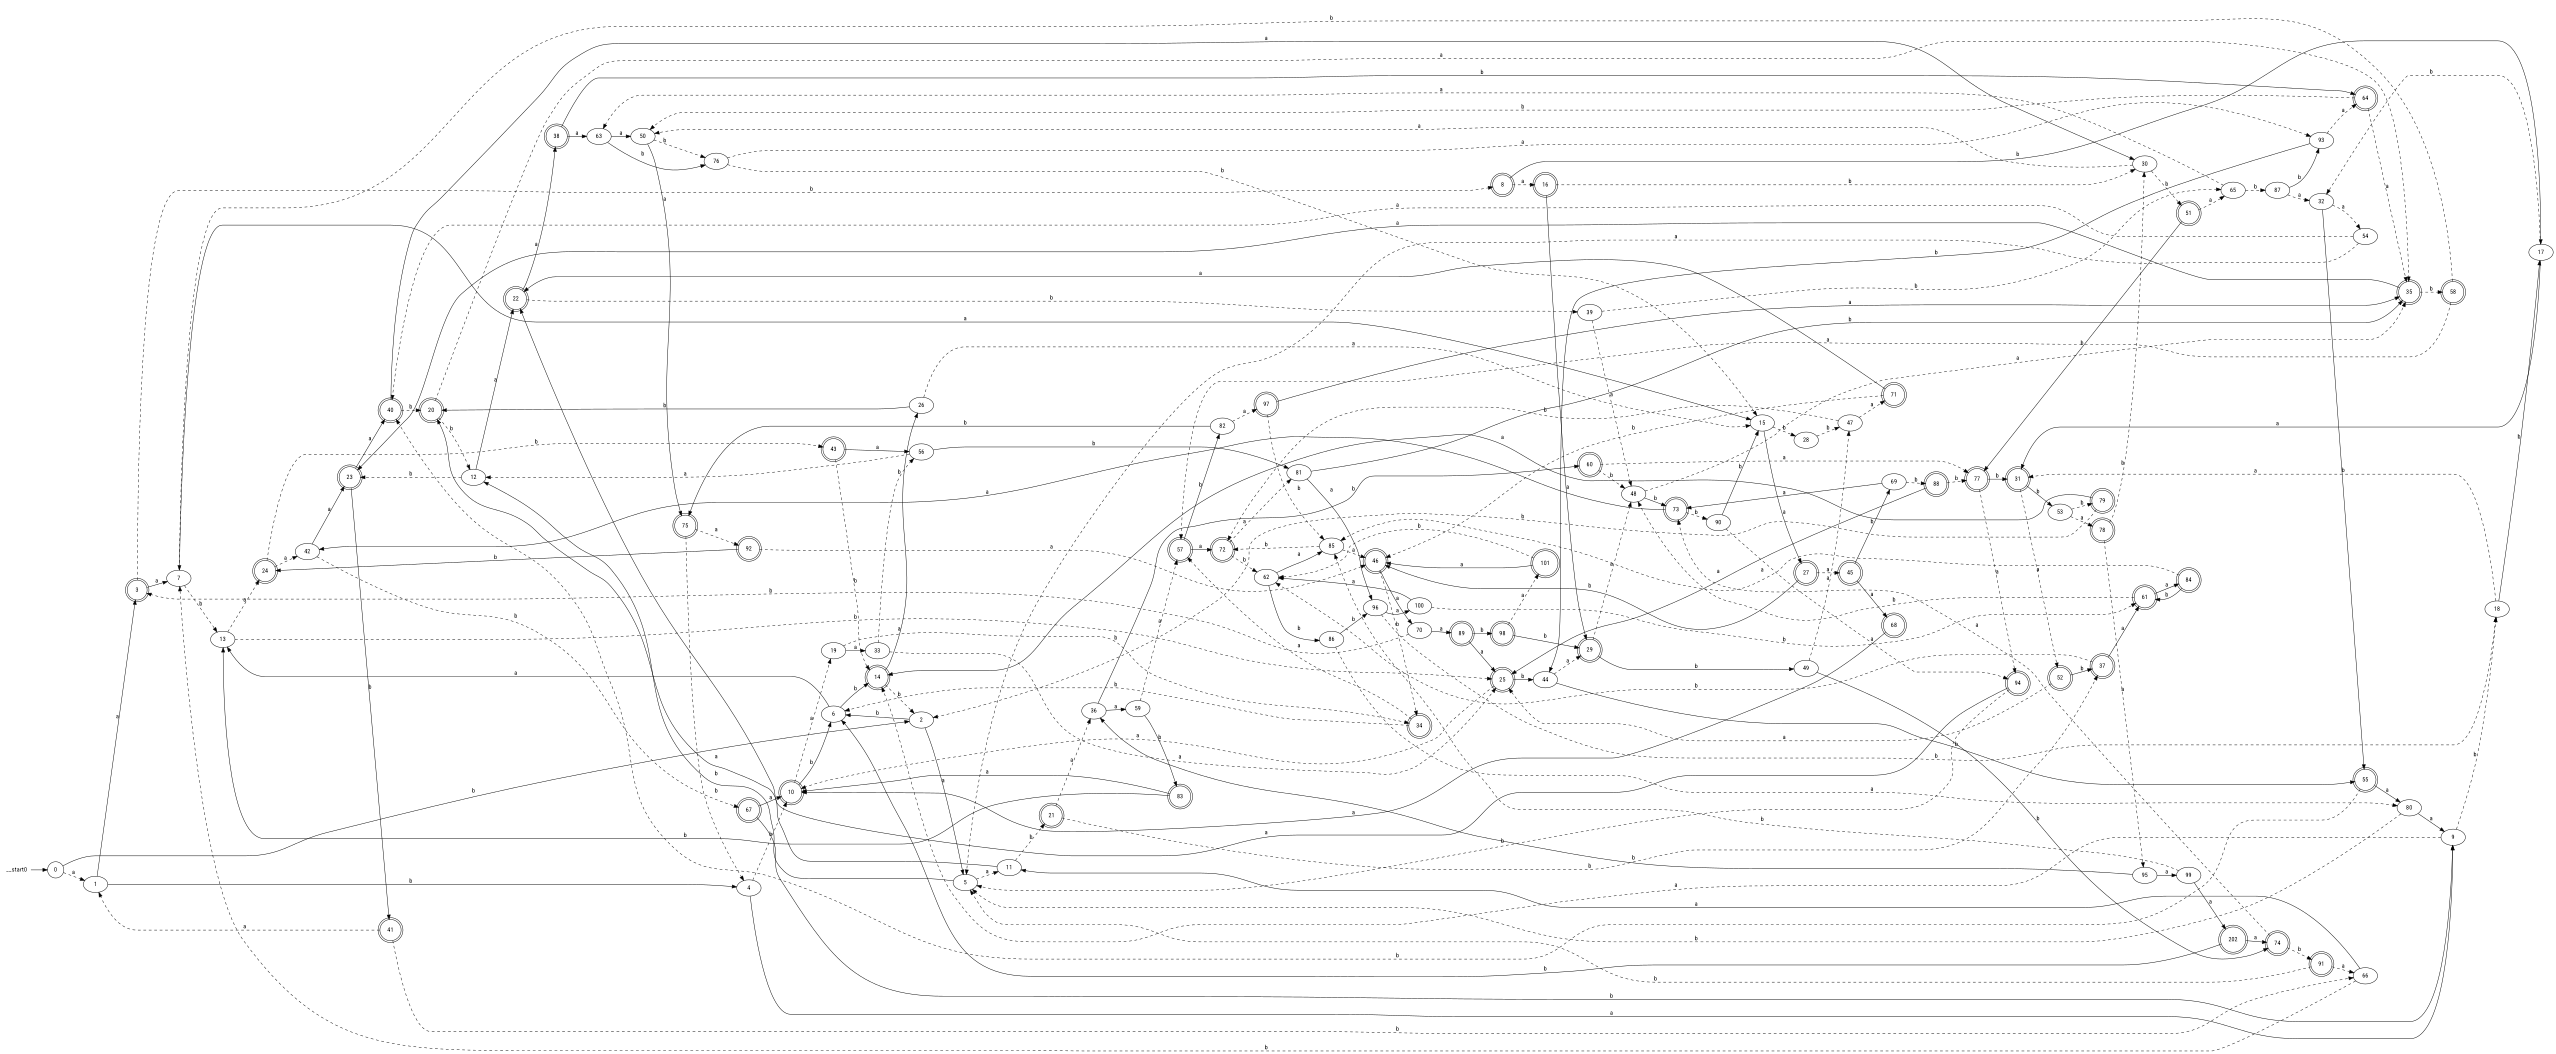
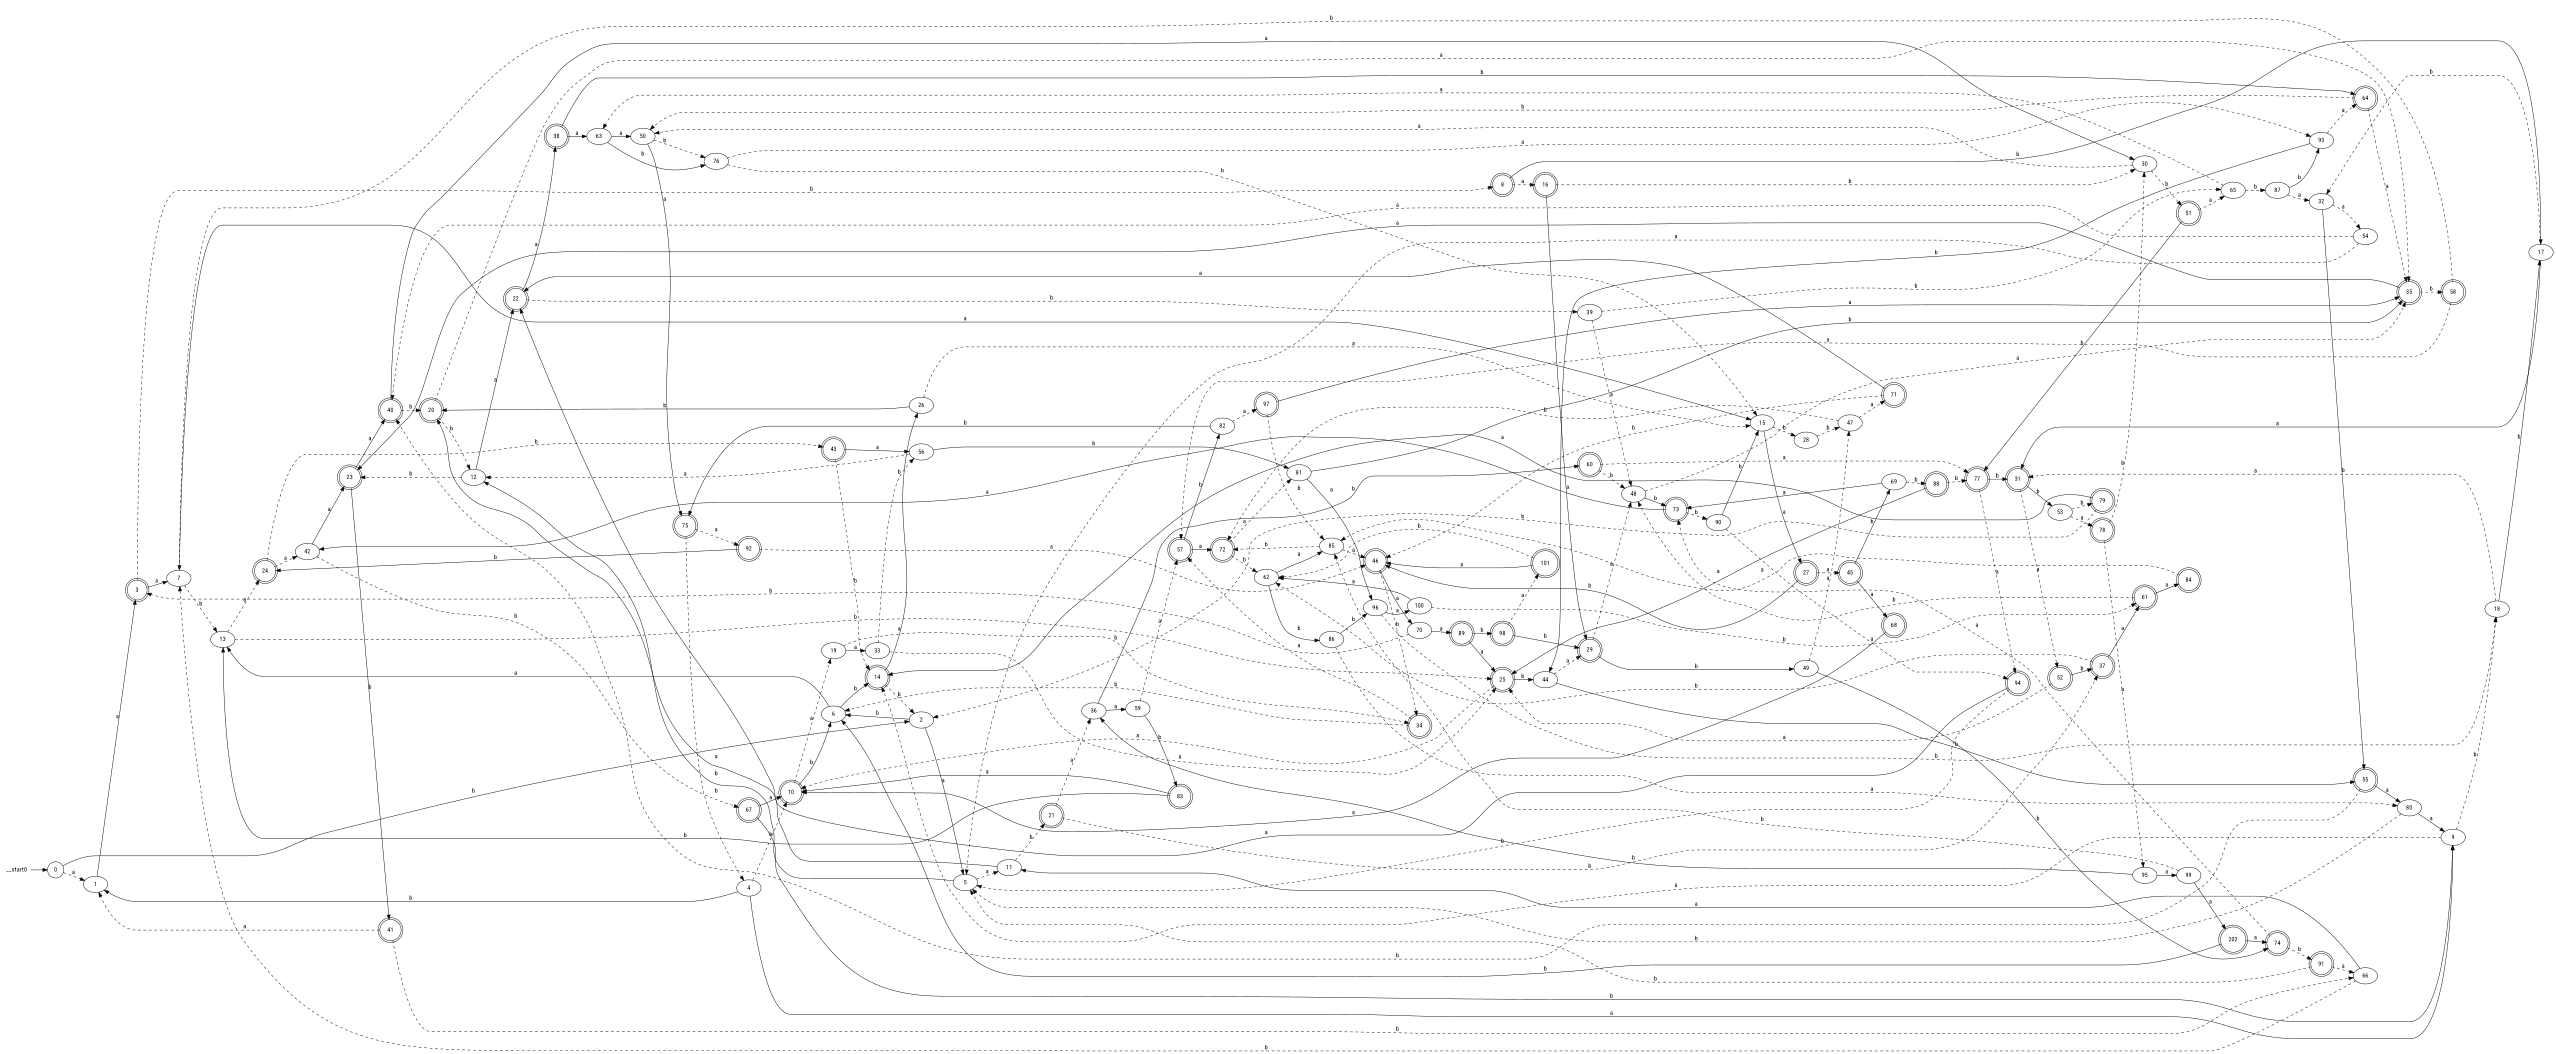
  digraph {
    fontname="Roboto Condensed"
    rankdir=LR
    node [fontname="Roboto Condensed" shape=doublecircle]
    edge [fontname="Roboto Condensed" style=dashed]
    __start0 [shape=none]
    0 [shape=circle]
    1 [shape=""]
    2 [shape=""]
    3
    4 [shape=""]
    5 [shape=""]
    6 [shape=""]
    7 [shape=""]
    8
    9 [shape=""]
    10
    11 [shape=""]
    12 [shape=""]
    13 [shape=""]
    14
    15 [shape=""]
    16
    17 [shape=""]
    18 [shape=""]
    19 [shape=""]
    20
    21
    22
    23
    24
    25
    26 [shape=""]
    27
    28 [shape=""]
    29
    30 [shape=""]
    31
    32 [shape=""]
    33 [shape=""]
    34
    35
    36 [shape=""]
    37
    38
    39 [shape=""]
    40
    41
    42 [shape=""]
    43
    44 [shape=""]
    45
    46
    47 [shape=""]
    48 [shape=""]
    49 [shape=""]
    50 [shape=""]
    51
    52
    53 [shape=""]
    54 [shape=""]
    55
    56 [shape=""]
    57
    58
    59 [shape=""]
    60
    61
    62 [shape=""]
    63 [shape=""]
    64
    65 [shape=""]
    66 [shape=""]
    67
    68
    69 [shape=""]
    70 [shape=""]
    71
    72
    73
    74
    75
    76 [shape=""]
    77
    78
    79
    80 [shape=""]
    81 [shape=""]
    82 [shape=""]
    83
    84
    85 [shape=""]
    86 [shape=""]
    87 [shape=""]
    88
    89
    90 [shape=""]
    91
    92
    93 [shape=""]
    94
    95 [shape=""]
    96 [shape=""]
    97
    98
    99 [shape=""]
    100 [shape=""]
    101
    n104 [label=202]
    __start0 -> 0 [style=solid]
    0 -> 1 [label=a]
    0 -> 2 [label=b style=solid]
    1 -> 3 [label=a style=solid]
-   1 -> 4 [label=b style=solid]
+   4 -> 1 [label=b style=solid]
    2 -> 5 [label=a style=solid]
    2 -> 6 [label=b style=solid]
    3 -> 7 [label=a style=solid]
    3 -> 8 [label=b]
    4 -> 9 [label=a style=solid]
    4 -> 10 [label=b]
    5 -> 11 [label=a]
    5 -> 12 [label=b style=solid]
    6 -> 13 [label=a style=solid]
    6 -> 14 [label=b style=solid]
    7 -> 13 [label=b]
    7 -> 15 [label=a style=solid]
    8 -> 16 [label=a]
    8 -> 17 [label=b style=solid]
    9 -> 14 [label=a]
    9 -> 18 [label=b]
    10 -> 6 [label=b style=solid]
    10 -> 19 [label=a]
    11 -> 20 [label=a style=solid]
    11 -> 21 [label=b]
    12 -> 22 [label=a style=solid]
    12 -> 23 [label=b]
    13 -> 24 [label=a]
    13 -> 25 [label=b]
    14 -> 2 [label=b]
    14 -> 26 [label=a style=solid]
    15 -> 27 [label=a style=solid]
    15 -> 28 [label=b]
    16 -> 29 [label=a style=solid]
    16 -> 30 [label=b]
    17 -> 31 [label=a style=solid]
    17 -> 32 [label=b]
    18 -> 17 [label=b style=solid]
    18 -> 31 [label=a]
    19 -> 33 [label=a style=solid]
    19 -> 34 [label=b]
    20 -> 12 [label=b]
    20 -> 35 [label=a]
    21 -> 36 [label=a]
    21 -> 37 [label=b]
    22 -> 38 [label=a style=solid]
    22 -> 39 [label=b]
    23 -> 40 [label=a style=solid]
    23 -> 41 [label=b style=solid]
    24 -> 42 [label=a]
    24 -> 43 [label=b]
    25 -> 10 [label=a]
    25 -> 44 [label=b style=solid]
    26 -> 15 [label=a]
    26 -> 20 [label=b style=solid]
    27 -> 45 [label=a]
    27 -> 46 [label=b style=solid]
    28 -> 47 [label=b]
    29 -> 48 [label=a]
    29 -> 49 [label=b style=solid]
    30 -> 50 [label=a]
    30 -> 51 [label=b]
    31 -> 52 [label=a]
    31 -> 53 [label=b style=solid]
    32 -> 54 [label=a]
    32 -> 55 [label=b style=solid]
    33 -> 25 [label=a]
    33 -> 56 [label=b]
    34 -> 6 [label=b]
    34 -> 57 [label=a]
    35 -> 23 [label=a style=solid]
    35 -> 58 [label=b]
    36 -> 59 [label=a style=solid]
    36 -> 60 [label=b style=solid]
    37 -> 61 [label=a style=solid]
    37 -> 62 [label=b]
    38 -> 63 [label=a style=solid]
    38 -> 64 [label=b style=solid]
    39 -> 48 [label=a]
    39 -> 65 [label=b]
    40 -> 20 [label=b]
    40 -> 30 [label=a style=solid]
    41 -> 1 [label=a]
    41 -> 66 [label=b]
    42 -> 23 [label=a style=solid]
    42 -> 67 [label=b]
    43 -> 14 [label=b]
    43 -> 56 [label=a style=solid]
    44 -> 29 [label=a]
    44 -> 55 [label=b style=solid]
    45 -> 68 [label=a style=solid]
    45 -> 69 [label=b style=solid]
    46 -> 34 [label=b]
    46 -> 70 [label=a style=solid]
    47 -> 71 [label=a]
    47 -> 72 [label=b]
    48 -> 35 [label=a]
    48 -> 73 [label=b style=solid]
    49 -> 47 [label=a]
    49 -> 74 [label=b style=solid]
    50 -> 75 [label=a style=solid]
    50 -> 76 [label=b]
    51 -> 65 [label=a]
    51 -> 77 [label=b style=solid]
    52 -> 25 [label=a]
    52 -> 37 [label=b style=solid]
    53 -> 78 [label=a]
    53 -> 79 [label=b]
    54 -> 5 [label=a]
    54 -> 40 [label=a]
    55 -> 40 [label=b]
    55 -> 80 [label=a style=solid]
    56 -> 12 [label=a]
    56 -> 81 [label=b style=solid]
    57 -> 72 [label=a style=solid]
    57 -> 82 [label=b style=solid]
    58 -> 7 [label=b]
    58 -> 57 [label=a]
    59 -> 57 [label=a]
    59 -> 83 [label=b style=solid]
    60 -> 48 [label=b]
    60 -> 77 [label=a]
    61 -> 48 [label=b]
    61 -> 84 [label=a style=solid]
    62 -> 85 [label=a style=solid]
    62 -> 86 [label=b style=solid]
    63 -> 50 [label=a style=solid]
    63 -> 76 [label=b style=solid]
    64 -> 35 [label=a]
    64 -> 50 [label=b]
    65 -> 63 [label=a]
    65 -> 87 [label=b]
    66 -> 7 [label=b]
    66 -> 11 [label=a style=solid]
    67 -> 9 [label=b style=solid]
    67 -> 10 [label=a style=solid]
    68 -> 10 [label=a style=solid]
    69 -> 73 [label=a style=solid]
    69 -> 88 [label=b]
    70 -> 3 [label=b]
    70 -> 89 [label=a style=solid]
    71 -> 22 [label=a style=solid]
    71 -> 46 [label=b]
    72 -> 62 [label=b]
    72 -> 81 [label=a]
    73 -> 42 [label=a style=solid]
    73 -> 90 [label=b]
    74 -> 73 [label=a]
    74 -> 91 [label=b]
    75 -> 4 [label=b]
    75 -> 92 [label=a]
    76 -> 15 [label=b]
    76 -> 93 [label=a]
    77 -> 31 [label=b style=solid]
    77 -> 94 [label=a]
    78 -> 30 [label=b]
    78 -> 95 [label=a]
    79 -> 2 [label=b]
    79 -> 14 [label=a style=solid]
    80 -> 5 [label=b]
    80 -> 9 [label=a style=solid]
    81 -> 35 [label=b style=solid]
    81 -> 96 [label=a style=solid]
    82 -> 75 [label=b style=solid]
    82 -> 97 [label=a]
    83 -> 10 [label=a style=solid]
    83 -> 13 [label=b style=solid]
-   84 -> 61 [label=b style=solid]
    84 -> 85 [label=a]
    85 -> 46 [label=a]
    85 -> 72 [label=b]
    86 -> 80 [label=a]
    86 -> 96 [label=b style=solid]
    87 -> 32 [label=a]
    87 -> 93 [label=b style=solid]
    88 -> 25 [label=a style=solid]
    88 -> 77 [label=b]
    89 -> 25 [label=a style=solid]
    89 -> 98 [label=b style=solid]
    90 -> 15 [label=b style=solid]
    90 -> 94 [label=a]
    91 -> 5 [label=b]
    91 -> 66 [label=a]
    92 -> 24 [label=b style=solid]
    92 -> 46 [label=a]
    93 -> 44 [label=b style=solid]
    93 -> 64 [label=a]
    94 -> 5 [label=b]
    94 -> 22 [label=a style=solid]
    95 -> 36 [label=b style=solid]
    95 -> 99 [label=a style=solid]
    96 -> 18 [label=b]
    96 -> 100 [label=a style=solid]
    97 -> 35 [label=a style=solid]
    97 -> 85 [label=b]
    98 -> 29 [label=b style=solid]
    98 -> 101 [label=a]
    99 -> 85 [label=b]
    99 -> n104 [label=a style=solid]
    100 -> 61 [label=b]
    100 -> 62 [label=a style=solid]
    101 -> 46 [label=a style=solid]
    101 -> 62 [label=b]
    n104 -> 6 [label=b style=solid]
    n104 -> 74 [label=a style=solid]
  }
